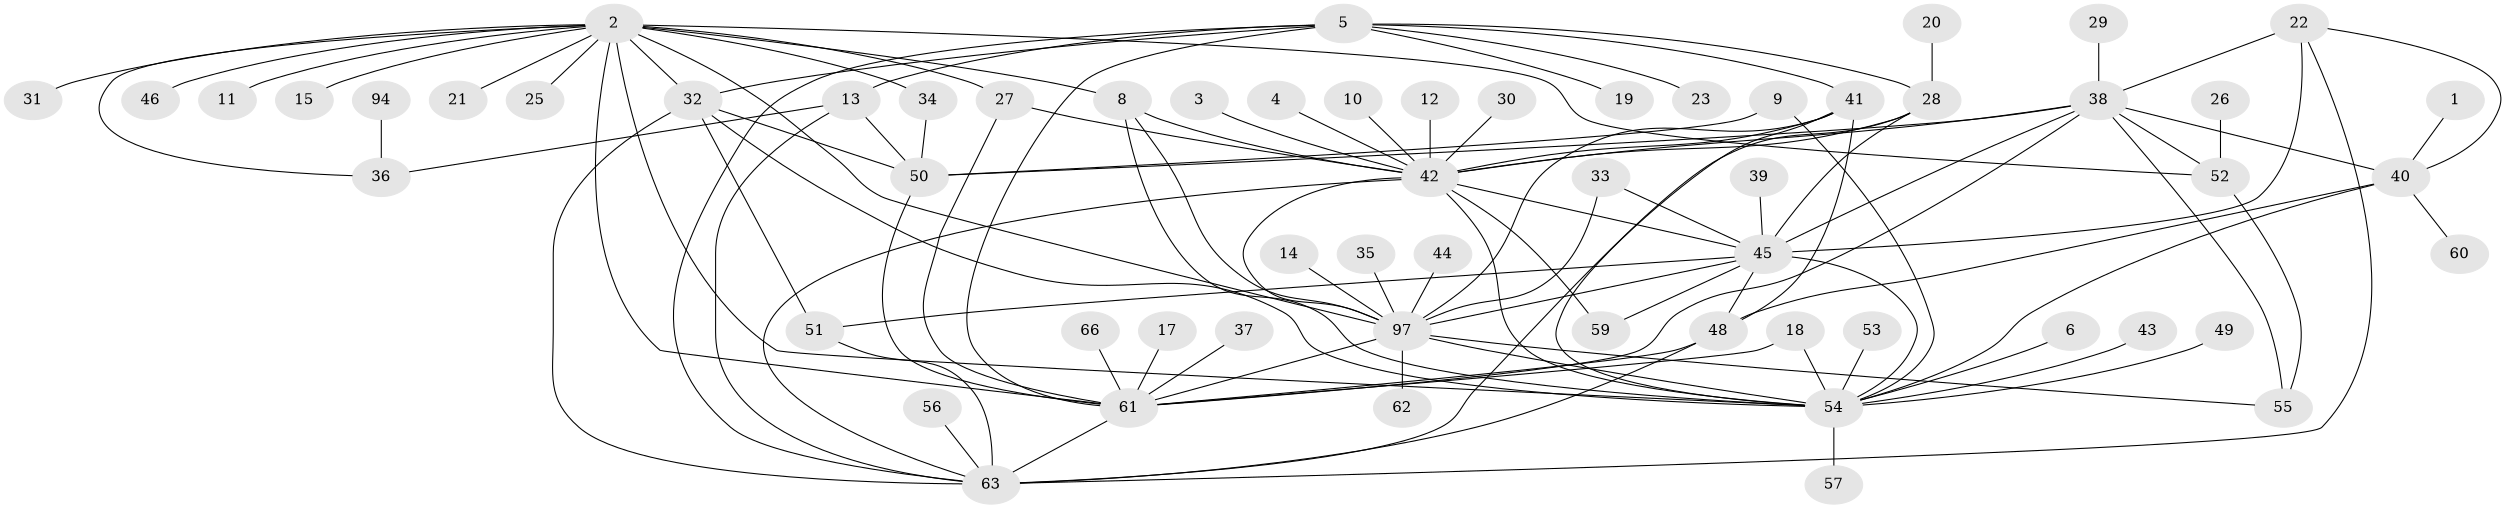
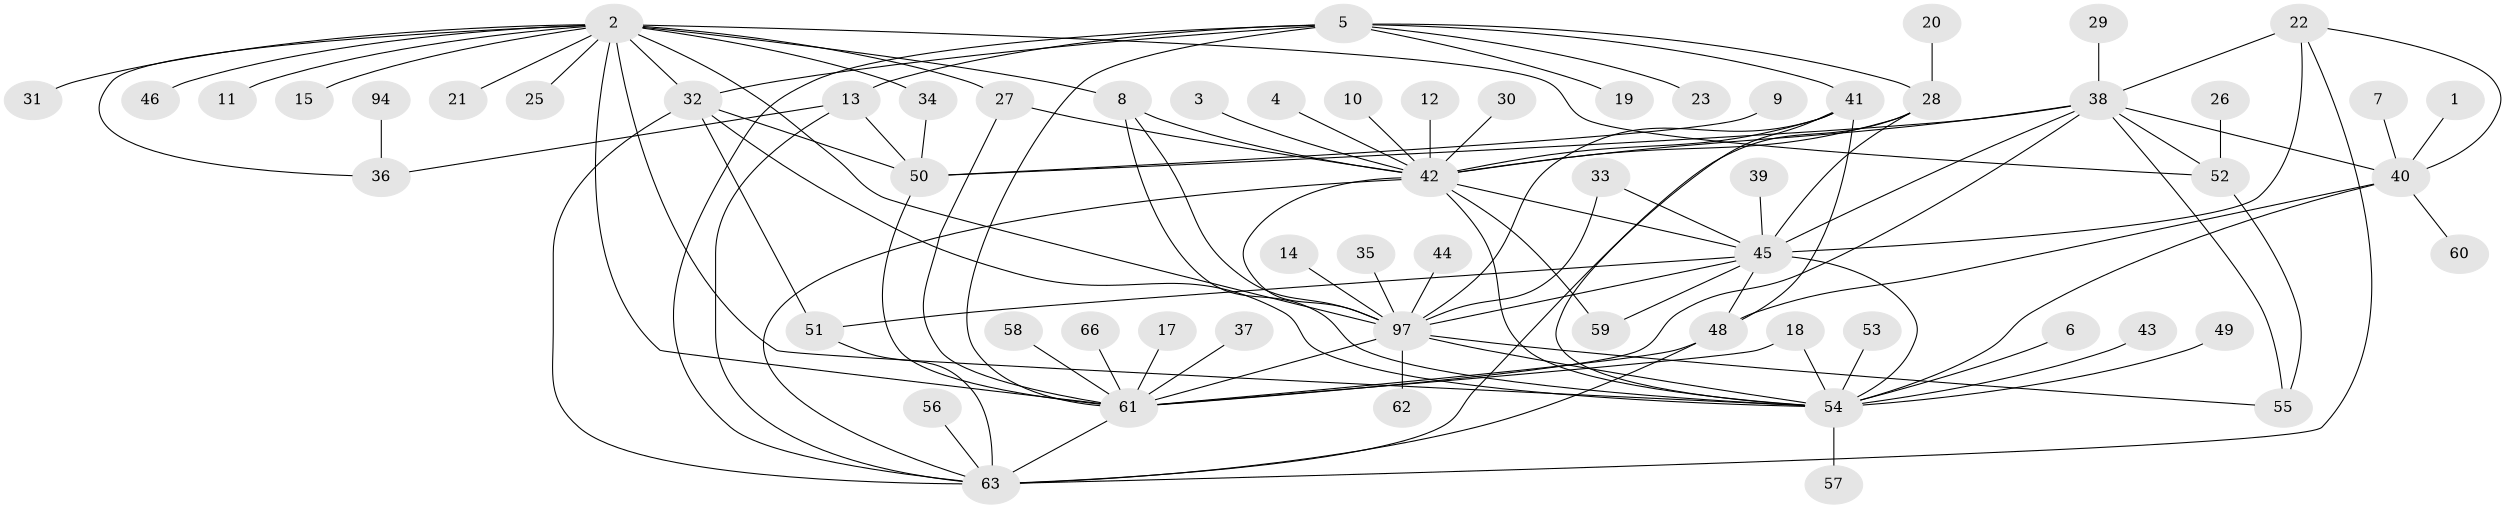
  graph {
    node [color=gray90 style=filled]
    edge [weight=1.0]
    1
    40
    54
    48
    60
    2
    8
    11
    15
    21
    25
    27
    31
    32
    34
    36
    46
    n18 [label=97]
    52
    61
    42
    63
    50
    51
    55
    62
    57
    3
    45
    59
    4
    5
    13
    19
    23
    28
    41
    6
+   7
    9
    10
    12
    14
    n44 [label=66]
    17
    18
    20
    22
    38
    n50 [label=94]
    26
    29
    30
    33
    35
    37
    39
    43
    44
    49
    53
    56
+   58
    1 -- 40
    40 -- 54
    40 -- 48
    40 -- 60
    54 -- 57
    48 -- 61
    48 -- 63
    2 -- 54
    2 -- 8
    2 -- 11
    2 -- 15
    2 -- 21
    2 -- 25
    2 -- 27
    2 -- 31
    2 -- 32
    2 -- 34
    2 -- 36
    2 -- 46
    2 -- n18
    2 -- 52 [weight=2.0]
    2 -- 61
    8 -- 54
    8 -- n18
    8 -- 42
    27 -- 61
    27 -- 42
    32 -- 54
    32 -- 63
    32 -- 50
    32 -- 51
    34 -- 50
    n18 -- 54
    n18 -- 61 [weight=3.0]
    n18 -- 55
    n18 -- 62
    52 -- 55
    61 -- 63 [weight=2.0]
    42 -- 54 [weight=2.0]
    42 -- n18 [weight=2.0]
    42 -- 63
    42 -- 45
    42 -- 59
    50 -- 61
    51 -- 63
    3 -- 42
    45 -- 54 [weight=2.0]
    45 -- 48
    45 -- n18
    45 -- 51
    45 -- 59
    4 -- 42
    5 -- 32
    5 -- 61
    5 -- 63
    5 -- 13
    5 -- 19
    5 -- 23
    5 -- 28
    5 -- 41
    13 -- 36
    13 -- 63
    13 -- 50
    28 -- 42
    28 -- 63
    28 -- 45 [weight=2.0]
    41 -- 54
    41 -- 48
    41 -- n18
    41 -- 42
    6 -- 54
-   9 -- 54
+   7 -- 40
    9 -- 50
    10 -- 42
    12 -- 42
    14 -- n18
    n44 -- 61
    17 -- 61
    18 -- 54
    18 -- 61
    20 -- 28
    22 -- 40
    22 -- 63
    22 -- 45
    22 -- 38
    38 -- 40
    38 -- 52
    38 -- 61
    38 -- 42
    38 -- 50
    38 -- 55
    38 -- 45
    n50 -- 36
    26 -- 52
    29 -- 38
    30 -- 42
    33 -- n18
    33 -- 45
    35 -- n18
    37 -- 61
    39 -- 45
    43 -- 54
    44 -- n18
    49 -- 54
    53 -- 54
    56 -- 63
+   58 -- 61
  }
